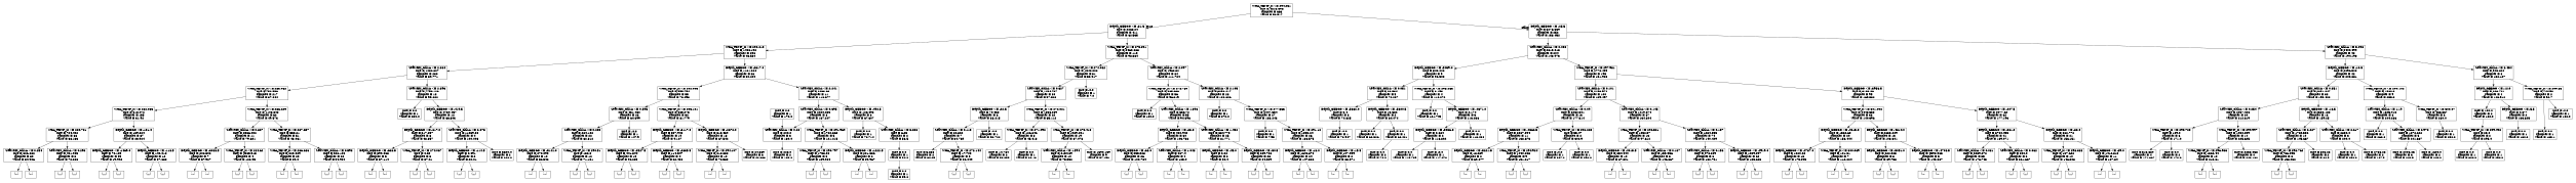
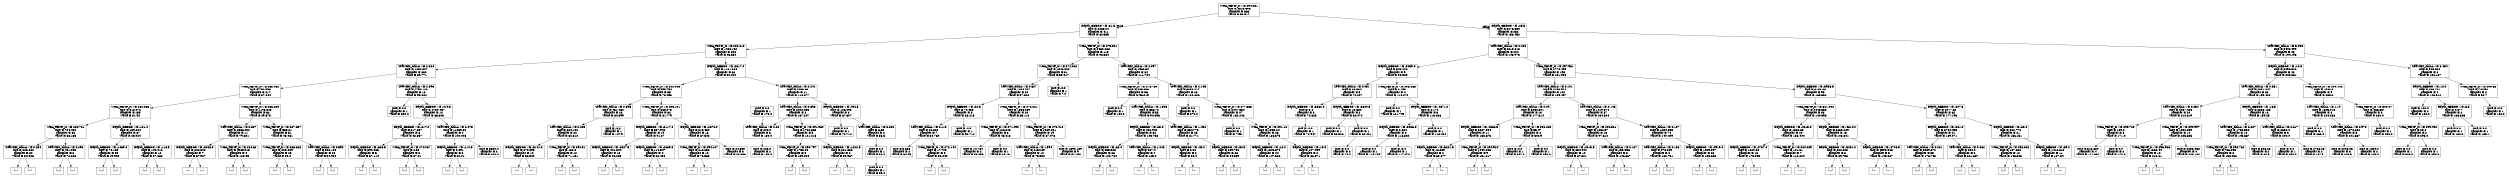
  digraph {
    node [shape=box]
    n1 [label="WOA_TEMP_K <= 294.231\nmse = 4813.596\nsamples = 663\nvalue = 98.917"]
    n2 [label="Depth_GEBCO <= -81.5\nmse = 2263.24\nsamples = 411\nvalue = 62.535"]
    n3 [label="Depth_GEBCO <= -25.5\nmse = 3276.559\nsamples = 252\nvalue = 158.452"]
    n4 [label="WOA_TEMP_K <= 290.213\nmse = 1488.192\nsamples = 296\nvalue = 48.534"]
    n5 [label="WOA_TEMP_K <= 275.891\nmse = 2460.668\nsamples = 115\nvalue = 98.384"]
    n6 [label="SeaWIFs_ChlrA <= 0.056\nmse = 2815.013\nsamples = 204\nvalue = 148.973"]
    n7 [label="SeaWIFs_ChlrA <= 5.098\nmse = 3400.499\nsamples = 48\nvalue = 194.198"]
    n8 [label="SeaWIFs_ChlrA <= 2.364\nmse = 1232.607\nsamples = 230\nvalue = 39.771"]
    n9 [label="Depth_GEBCO <= -2317.0\nmse = 1131.364\nsamples = 66\nvalue = 80.204"]
    n10 [label="WOA_TEMP_K <= 274.062\nmse = 1548.008\nsamples = 31\nvalue = 53.917"]
    n11 [label="SeaWIFs_ChlrA <= 2.097\nmse = 1963.32\nsamples = 84\nvalue = 111.724"]
    n12 [label="WOA_TEMP_K <= 283.962\nmse = 752.556\nsamples = 217\nvalue = 37.044"]
    n13 [label="SeaWIFs_ChlrA <= 2.393\nmse = 7790.126\nsamples = 13\nvalue = 95.602"]
    n14 [label="WOA_TEMP_K <= 292.005\nmse = 595.794\nsamples = 55\nvalue = 73.493"]
    n15 [label="SeaWIFs_ChlrA <= 2.241\nmse = 2463.63\nsamples = 11\nvalue = 118.677"]
    n16 [label="WOA_TEMP_K <= 282.083\nmse = 518.472\nsamples = 155\nvalue = 31.92"]
    n17 [label="WOA_TEMP_K <= 286.229\nmse = 1103.843\nsamples = 62\nvalue = 49.573"]
    n18 [label="mse = 0.0\nsamples = 1\nvalue = 230.0"]
    n19 [label="Depth_GEBCO <= -419.5\nmse = 4759.437\nsamples = 12\nvalue = 66.803"]
    n20 [label="WOA_TEMP_K <= 280.781\nmse = 724.402\nsamples = 88\nvalue = 38.133"]
    n21 [label="Depth_GEBCO <= -131.0\nmse = 139.824\nsamples = 67\nvalue = 23.924"]
    n22 [label="SeaWIFs_ChlrA <= 0.827\nmse = 2536.402\nsamples = 11\nvalue = 79.601"]
    n23 [label="WOA_TEMP_K <= 287.657\nmse = 555.21\nsamples = 51\nvalue = 43.061"]
    n24 [label="SeaWIFs_ChlrA <= 0.254\nmse = 626.662\nsamples = 80\nvalue = 34.906"]
    n25 [label="SeaWIFs_ChlrA <= 0.293\nmse = 481.985\nsamples = 8\nvalue = 72.288"]
    n26 [label="Depth_GEBCO <= -1469.0\nmse = 70.185\nsamples = 55\nvalue = 19.992"]
    n27 [label="Depth_GEBCO <= -118.5\nmse = 140.018\nsamples = 12\nvalue = 37.688"]
    n28 [label="(...)"]
    n29 [label="(...)"]
    n30 [label="(...)"]
    n31 [label="(...)"]
    n32 [label="(...)"]
    n33 [label="(...)"]
    n34 [label="(...)"]
    n35 [label="(...)"]
    n36 [label="Depth_GEBCO <= -3088.5\nmse = 202.302\nsamples = 7\nvalue = 57.927"]
    n37 [label="WOA_TEMP_K <= 284.62\nmse = 4385.913\nsamples = 4\nvalue = 122.95"]
    n38 [label="WOA_TEMP_K <= 286.686\nmse = 225.029\nsamples = 25\nvalue = 29.0"]
    n39 [label="SeaWIFs_ChlrA <= 0.593\nmse = 526.108\nsamples = 26\nvalue = 54.934"]
    n40 [label="(...)"]
    n41 [label="(...)"]
    n42 [label="(...)"]
    n43 [label="(...)"]
    n44 [label="(...)"]
    n45 [label="(...)"]
    n46 [label="(...)"]
    n47 [label="(...)"]
    n48 [label="Depth_GEBCO <= -617.0\nmse = 317.857\nsamples = 8\nvalue = 48.357"]
    n49 [label="SeaWIFs_ChlrA <= 2.673\nmse = 11039.38\nsamples = 4\nvalue = 100.006"]
    n50 [label="Depth_GEBCO <= -638.5\nmse = 399.068\nsamples = 5\nvalue = 57.114"]
    n51 [label="WOA_TEMP_K <= 274.067\nmse = 0.65\nsamples = 3\nvalue = 37.41"]
    n52 [label="Depth_GEBCO <= -114.5\nmse = 0.491\nsamples = 2\nvalue = 20.01"]
    n53 [label="mse = 3600.0\nsamples = 2\nvalue = 220.0"]
    n54 [label="(...)"]
    n55 [label="(...)"]
    n56 [label="(...)"]
    n57 [label="(...)"]
    n58 [label="(...)"]
    n59 [label="(...)"]
    n60 [label="SeaWIFs_ChlrA <= 0.595\nmse = 451.482\nsamples = 23\nvalue = 64.399"]
    n61 [label="WOA_TEMP_K <= 293.101\nmse = 583.275\nsamples = 32\nvalue = 81.779"]
    n62 [label="SeaWIFs_ChlrA <= 0.395\nmse = 2020.233\nsamples = 8\nvalue = 137.247"]
    n63 [label="Depth_GEBCO <= -492.5\nmse = 126.495\nsamples = 3\nvalue = 67.607"]
    n64 [label="SeaWIFs_ChlrA <= 0.253\nmse = 284.102\nsamples = 22\nvalue = 62.312"]
    n65 [label="mse = -0.0\nsamples = 1\nvalue = 147.9"]
    n66 [label="Depth_GEBCO <= -3117.0\nmse = 537.946\nsamples = 19\nvalue = 91.27"]
    n67 [label="Depth_GEBCO <= -2672.0\nmse = 313.439\nsamples = 13\nvalue = 67.542"]
    n68 [label="Depth_GEBCO <= -5141.0\nmse = 270.095\nsamples = 10\nvalue = 52.542"]
    n69 [label="WOA_TEMP_K <= 290.51\nmse = 132.3\nsamples = 12\nvalue = 71.151"]
    n70 [label="(...)"]
    n71 [label="(...)"]
    n72 [label="(...)"]
    n73 [label="(...)"]
    n74 [label="Depth_GEBCO <= -3527.5\nmse = 441.844\nsamples = 15\nvalue = 96.285"]
    n75 [label="Depth_GEBCO <= -2835.5\nmse = 114.547\nsamples = 4\nvalue = 62.436"]
    n76 [label="WOA_TEMP_K <= 294.107\nmse = 218.638\nsamples = 10\nvalue = 72.583"]
    n77 [label="mse = 24.889\nsamples = 3\nvalue = 42.333"]
    n78 [label="(...)"]
    n79 [label="(...)"]
    n80 [label="(...)"]
    n81 [label="(...)"]
    n82 [label="(...)"]
    n83 [label="(...)"]
    n84 [label="SeaWIFs_ChlrA <= 0.26\nmse = 200.0\nsamples = 3\nvalue = 180.0"]
    n85 [label="WOA_TEMP_K <= 291.969\nmse = 1760.363\nsamples = 5\nvalue = 121.215"]
    n86 [label="mse = 0.0\nsamples = 1\nvalue = 78.714"]
    n87 [label="SeaWIFs_ChlrA <= 3.238\nmse = 6.25\nsamples = 2\nvalue = 56.5"]
    n88 [label="mse = 225.0\nsamples = 2\nvalue = 185.0"]
    n89 [label="WOA_TEMP_K <= 290.797\nmse = 1758.38\nsamples = 3\nvalue = 139.964"]
    n90 [label="Depth_GEBCO <= -1222.5\nmse = 201.336\nsamples = 2\nvalue = 89.967"]
    n91 [label="mse = 0.0\nsamples = 1\nvalue = 170.0"]
    n92 [label="(...)"]
    n93 [label="(...)"]
    n94 [label="(...)"]
    n95 [label="(...)"]
    n96 [label="mse = 0.0\nsamples = 1\nvalue = 54.0"]
    n97 [label="mse = 0.0\nsamples = 1\nvalue = 59.0"]
    n98 [label="SeaWIFs_ChlrA <= 0.627\nmse = 1484.737\nsamples = 30\nvalue = 57.526"]
    n99 [label="mse = -0.0\nsamples = 1\nvalue = 7.0"]
    n100 [label="WOA_TEMP_K <= 278.769\nmse = 685.636\nsamples = 56\nvalue = 96.319"]
    n101 [label="SeaWIFs_ChlrA <= 2.105\nmse = 3056.217\nsamples = 28\nvalue = 138.606"]
    n102 [label="Depth_GEBCO <= -22.5\nmse = 70.458\nsamples = 8\nvalue = 38.215"]
    n103 [label="WOA_TEMP_K <= 272.021\nmse = 1836.289\nsamples = 22\nvalue = 65.112"]
    n104 [label="SeaWIFs_ChlrA <= 0.113\nmse = 20.802\nsamples = 7\nvalue = 34.769"]
-   n105 [label="mse = -0.0\nsamples = 1\nvalue = 53.722"]
+   n105 [label="mse = -0.0\nsamples = 1\nvalue = 53.712"]
    n106 [label="WOA_TEMP_K <= 271.492\nmse = 126.646\nsamples = 3\nvalue = 45.413"]
    n107 [label="WOA_TEMP_K <= 273.418\nmse = 1989.291\nsamples = 19\nvalue = 67.476"]
    n108 [label="mse = 5.856\nsamples = 2\nvalue = 30.29"]
    n109 [label="WOA_TEMP_K <= 272.144\nmse = 17.703\nsamples = 5\nvalue = 36.049"]
    n110 [label="(...)"]
    n111 [label="(...)"]
    n112 [label="mse = 14.784\nsamples = 2\nvalue = 53.055"]
    n113 [label="mse = 0.0\nsamples = 1\nvalue = 30.13"]
    n114 [label="SeaWIFs_ChlrA <= 1.594\nmse = 2154.69\nsamples = 10\nvalue = 75.552"]
    n115 [label="mse = 1590.139\nsamples = 9\nvalue = 57.198"]
    n116 [label="(...)"]
    n117 [label="(...)"]
    n118 [label="mse = 0.0\nsamples = 1\nvalue = 180.0"]
    n119 [label="SeaWIFs_ChlrA <= 1.396\nmse = 536.72\nsamples = 55\nvalue = 94.396"]
    n120 [label="mse = 0.0\nsamples = 1\nvalue = 270.0"]
    n121 [label="WOA_TEMP_K <= 277.555\nmse = 2447.534\nsamples = 27\nvalue = 133.243"]
    n122 [label="Depth_GEBCO <= -23.5\nmse = 480.942\nsamples = 30\nvalue = 103.738"]
    n123 [label="SeaWIFs_ChlrA <= 1.432\nmse = 334.775\nsamples = 25\nvalue = 81.771"]
    n124 [label="Depth_GEBCO <= -68.0\nmse = 355.528\nsamples = 26\nvalue = 100.784"]
    n125 [label="SeaWIFs_ChlrA <= 1.048\nmse = 867.4\nsamples = 4\nvalue = 125.4"]
    n126 [label="Depth_GEBCO <= -45.0\nmse = 0.32\nsamples = 2\nvalue = 50.4"]
    n127 [label="Depth_GEBCO <= -50.5\nmse = 269.788\nsamples = 23\nvalue = 84.539"]
    n128 [label="(...)"]
    n129 [label="(...)"]
    n130 [label="(...)"]
    n131 [label="(...)"]
    n132 [label="(...)"]
    n133 [label="(...)"]
    n134 [label="(...)"]
    n135 [label="(...)"]
    n136 [label="mse = 0.0\nsamples = 1\nvalue = 7.95"]
    n137 [label="WOA_TEMP_K <= 291.12\nmse = 1855.24\nsamples = 26\nvalue = 138.575"]
    n138 [label="Depth_GEBCO <= -18.0\nmse = 1646.878\nsamples = 24\nvalue = 147.326"]
    n139 [label="Depth_GEBCO <= -15.5\nmse = 107.959\nsamples = 2\nvalue = 88.571"]
    n140 [label="(...)"]
    n141 [label="(...)"]
    n142 [label="(...)"]
    n143 [label="(...)"]
    n144 [label="Depth_GEBCO <= -5439.0\nmse = 540.228\nsamples = 9\nvalue = 96.503"]
    n145 [label="WOA_TEMP_K <= 297.981\nmse = 2778.459\nsamples = 195\nvalue = 151.986"]
    n146 [label="Depth_GEBCO <= -10.5\nmse = 3096.523\nsamples = 42\nvalue = 203.681"]
    n147 [label="SeaWIFs_ChlrA <= 8.454\nmse = 948.824\nsamples = 6\nvalue = 132.127"]
    n148 [label="SeaWIFs_ChlrA <= 0.051\nmse = 26.534\nsamples = 5\nvalue = 72.237"]
    n149 [label="WOA_TEMP_K <= 298.263\nmse = 8.193\nsamples = 4\nvalue = 118.072"]
    n150 [label="SeaWIFs_ChlrA <= 0.101\nmse = 2153.974\nsamples = 100\nvalue = 139.497"]
    n151 [label="Depth_GEBCO <= -3956.5\nmse = 3103.06\nsamples = 95\nvalue = 165.532"]
    n152 [label="Depth_GEBCO <= -5662.0\nmse = 3.4\nsamples = 3\nvalue = 74.825"]
    n153 [label="Depth_GEBCO <= -5600.5\nmse = 15.582\nsamples = 2\nvalue = 64.474"]
    n154 [label="mse = 0.0\nsamples = 1\nvalue = 121.745"]
    n155 [label="Depth_GEBCO <= -4671.0\nmse = 2.174\nsamples = 3\nvalue = 116.236"]
    n156 [label="mse = -0.0\nsamples = 1\nvalue = 78.947"]
    n157 [label="mse = 0.0\nsamples = 1\nvalue = 60.526"]
    n158 [label="mse = 0.0\nsamples = 1\nvalue = 68.421"]
    n159 [label="mse = 0.0\nsamples = 2\nvalue = 74.0"]
    n160 [label="Depth_GEBCO <= -5036.5\nmse = 0.684\nsamples = 2\nvalue = 116.802"]
    n161 [label="mse = 0.0\nsamples = 1\nvalue = 113.404"]
    n162 [label="mse = 0.0\nsamples = 1\nvalue = 115.789"]
    n163 [label="mse = -0.0\nsamples = 1\nvalue = 117.478"]
    n164 [label="SeaWIFs_ChlrA <= 0.09\nmse = 6462.301\nsamples = 13\nvalue = 177.314"]
    n165 [label="SeaWIFs_ChlrA <= 0.145\nmse = 1419.874\nsamples = 87\nvalue = 134.804"]
    n166 [label="WOA_TEMP_K <= 301.092\nmse = 2448.553\nsamples = 33\nvalue = 140.396"]
    n167 [label="Depth_GEBCO <= -207.5\nmse = 2977.62\nsamples = 62\nvalue = 177.193"]
    n168 [label="Depth_GEBCO <= -4862.5\nmse = 2087.594\nsamples = 11\nvalue = 138.673"]
    n169 [label="WOA_TEMP_K <= 296.223\nmse = 55.47\nsamples = 2\nvalue = 302.9"]
    n170 [label="WOA_TEMP_K <= 296.521\nmse = 1052.57\nsamples = 13\nvalue = 97.612"]
    n171 [label="SeaWIFs_ChlrA <= 0.157\nmse = 1234.555\nsamples = 74\nvalue = 140.429"]
    n172 [label="Depth_GEBCO <= -5221.5\nmse = 18.689\nsamples = 2\nvalue = 69.677"]
    n173 [label="WOA_TEMP_K <= 294.924\nmse = 1440.863\nsamples = 9\nvalue = 151.217"]
    n174 [label="mse = -0.0\nsamples = 1\nvalue = 307.2"]
    n175 [label="mse = 0.0\nsamples = 1\nvalue = 290.0"]
    n176 [label="(...)"]
    n177 [label="(...)"]
    n178 [label="(...)"]
    n179 [label="(...)"]
    n180 [label="Depth_GEBCO <= -4015.5\nmse = 654.444\nsamples = 10\nvalue = 87.801"]
    n181 [label="SeaWIFs_ChlrA <= 0.137\nmse = 155.556\nsamples = 3\nvalue = 146.667"]
    n182 [label="SeaWIFs_ChlrA <= 0.156\nmse = 978.289\nsamples = 6\nvalue = 182.751"]
    n183 [label="Depth_GEBCO <= -4919.0\nmse = 1039.897\nsamples = 68\nvalue = 135.683"]
    n184 [label="(...)"]
    n185 [label="(...)"]
    n186 [label="(...)"]
    n187 [label="(...)"]
    n188 [label="(...)"]
    n189 [label="(...)"]
    n190 [label="(...)"]
    n191 [label="(...)"]
    n192 [label="Depth_GEBCO <= -4615.5\nmse = 1582.65\nsamples = 20\nvalue = 156.444"]
    n193 [label="Depth_GEBCO <= -4814.0\nmse = 2635.209\nsamples = 13\nvalue = 108.301"]
    n194 [label="Depth_GEBCO <= -381.0\nmse = 3780.455\nsamples = 41\nvalue = 189.071"]
    n195 [label="Depth_GEBCO <= -88.0\nmse = 862.772\nsamples = 21\nvalue = 156.151"]
    n196 [label="Depth_GEBCO <= -4787.0\nmse = 1020.32\nsamples = 13\nvalue = 175.395"]
    n197 [label="WOA_TEMP_K <= 300.069\nmse = 101.31\nsamples = 7\nvalue = 112.224"]
    n198 [label="Depth_GEBCO <= -5051.0\nmse = 622.023\nsamples = 8\nvalue = 89.758"]
    n199 [label="Depth_GEBCO <= -4708.5\nmse = 4598.563\nsamples = 5\nvalue = 145.387"]
    n200 [label="(...)"]
    n201 [label="(...)"]
    n202 [label="(...)"]
    n203 [label="(...)"]
    n204 [label="(...)"]
    n205 [label="(...)"]
    n206 [label="(...)"]
    n207 [label="(...)"]
    n208 [label="SeaWIFs_ChlrA <= 0.081\nmse = 3239.672\nsamples = 35\nvalue = 176.743"]
    n209 [label="SeaWIFs_ChlrA <= 0.062\nmse = 800.0\nsamples = 6\nvalue = 261.667"]
    n210 [label="WOA_TEMP_K <= 298.388\nmse = 187.622\nsamples = 10\nvalue = 146.308"]
    n211 [label="Depth_GEBCO <= -69.0\nmse = 1412.813\nsamples = 11\nvalue = 167.84"]
    n212 [label="(...)"]
    n213 [label="(...)"]
    n214 [label="(...)"]
    n215 [label="(...)"]
    n216 [label="(...)"]
    n217 [label="(...)"]
    n218 [label="(...)"]
    n219 [label="(...)"]
    n220 [label="SeaWIFs_ChlrA <= 0.351\nmse = 2851.047\nsamples = 33\nvalue = 195.403"]
    n221 [label="WOA_TEMP_K <= 299.102\nmse = 1560.0\nsamples = 9\nvalue = 255.0"]
    n222 [label="Depth_GEBCO <= -12.0\nmse = 223.721\nsamples = 4\nvalue = 146.912"]
    n223 [label="WOA_TEMP_K <= 299.83\nmse = 744.98\nsamples = 2\nvalue = 92.7"]
    n224 [label="SeaWIFs_ChlrA <= 0.254\nmse = 2057.426\nsamples = 20\nvalue = 212.619"]
    n225 [label="Depth_GEBCO <= -16.5\nmse = 2588.188\nsamples = 13\nvalue = 159.25"]
    n226 [label="SeaWIFs_ChlrA <= 1.19\nmse = 1645.918\nsamples = 6\nvalue = 244.286"]
    n227 [label="WOA_TEMP_K <= 300.07\nmse = 466.667\nsamples = 3\nvalue = 280.0"]
    n228 [label="WOA_TEMP_K <= 295.723\nmse = 189.0\nsamples = 6\nvalue = 171.0"]
    n229 [label="WOA_TEMP_K <= 299.997\nmse = 1930.859\nsamples = 14\nvalue = 225.625"]
    n230 [label="SeaWIFs_ChlrA <= 2.227\nmse = 1769.556\nsamples = 10\nvalue = 145.667"]
    n231 [label="SeaWIFs_ChlrA <= 2.617\nmse = 2830.0\nsamples = 3\nvalue = 200.0"]
    n232 [label="mse = 313.889\nsamples = 4\nvalue = 171.667"]
    n233 [label="mse = 0.0\nsamples = 2\nvalue = 170.0"]
    n234 [label="WOA_TEMP_K <= 296.933\nmse = 1366.44\nsamples = 10\nvalue = 213.81"]
    n235 [label="mse = 2233.058\nsamples = 4\nvalue = 248.182"]
    n236 [label="(...)"]
    n237 [label="(...)"]
    n238 [label="WOA_TEMP_K <= 298.762\nmse = 736.095\nsamples = 8\nvalue = 158.462"]
    n239 [label="mse = 506.25\nsamples = 2\nvalue = 62.5"]
    n240 [label="mse = 0.0\nsamples = 1\nvalue = 250.0"]
    n241 [label="mse = 2756.25\nsamples = 2\nvalue = 187.5"]
    n242 [label="(...)"]
    n243 [label="(...)"]
    n244 [label="mse = 0.0\nsamples = 1\nvalue = 260.0"]
    n245 [label="SeaWIFs_ChlrA <= 2.978\nmse = 1872.222\nsamples = 5\nvalue = 241.667"]
    n246 [label="mse = 0.0\nsamples = 1\nvalue = 250.0"]
    n247 [label="mse = 2006.25\nsamples = 3\nvalue = 242.5"]
    n248 [label="mse = 1600.0\nsamples = 2\nvalue = 240.0"]
    n249 [label="WOA_TEMP_K <= 299.492\nmse = 25.0\nsamples = 2\nvalue = 295.0"]
    n250 [label="mse = 0.0\nsamples = 1\nvalue = 300.0"]
    n251 [label="mse = 0.0\nsamples = 1\nvalue = 290.0"]
    n252 [label="mse = 100.0\nsamples = 2\nvalue = 160.0"]
    n253 [label="Depth_GEBCO <= -5.5\nmse = 4.877\nsamples = 2\nvalue = 133.825"]
    n254 [label="mse = -0.0\nsamples = 1\nvalue = 182.0"]
    n255 [label="mse = 0.0\nsamples = 1\nvalue = 130.0"]
    n256 [label="mse = 0.0\nsamples = 1\nvalue = 135.1"]
    n1 -> n2 [headlabel=True labelangle=45 labeldistance=2.5]
    n1 -> n3 [headlabel=False labelangle=-45 labeldistance=2.5]
    n2 -> n4
    n2 -> n5
    n3 -> n6
    n3 -> n7
    n4 -> n8
    n4 -> n9
    n5 -> n10
    n5 -> n11
    n6 -> n144
    n6 -> n145
    n7 -> n146
    n7 -> n147
    n8 -> n12
    n8 -> n13
    n9 -> n14
    n9 -> n15
    n10 -> n98
    n10 -> n99
    n11 -> n100
    n11 -> n101
    n12 -> n16
    n12 -> n17
    n13 -> n18
    n13 -> n19
    n14 -> n60
    n14 -> n61
    n15 -> n62
    n15 -> n63
    n16 -> n20
    n16 -> n21
    n17 -> n22
    n17 -> n23
    n19 -> n48
    n19 -> n49
    n20 -> n24
    n20 -> n25
    n21 -> n26
    n21 -> n27
    n22 -> n36
    n22 -> n37
    n23 -> n38
    n23 -> n39
    n24 -> n28
    n24 -> n29
    n25 -> n30
    n25 -> n31
    n26 -> n32
    n26 -> n33
    n27 -> n34
    n27 -> n35
    n36 -> n40
    n36 -> n41
    n37 -> n42
    n37 -> n43
    n38 -> n44
    n38 -> n45
    n39 -> n46
    n39 -> n47
    n48 -> n50
    n48 -> n51
    n49 -> n52
    n49 -> n53
    n50 -> n54
    n50 -> n55
    n51 -> n56
    n51 -> n57
    n52 -> n58
    n52 -> n59
    n60 -> n64
    n60 -> n65
    n61 -> n66
    n61 -> n67
    n62 -> n84
    n62 -> n85
    n63 -> n86
    n63 -> n87
    n64 -> n68
    n64 -> n69
    n66 -> n74
    n66 -> n75
    n67 -> n76
    n67 -> n77
    n68 -> n70
    n68 -> n71
    n69 -> n72
    n69 -> n73
    n74 -> n78
    n74 -> n79
    n75 -> n80
    n75 -> n81
    n76 -> n82
    n76 -> n83
    n84 -> n88
    n85 -> n89
    n85 -> n90
    n87 -> n96
    n89 -> n92
    n89 -> n93
    n90 -> n94
    n90 -> n95
    n91 -> n84
    n96 -> n97
    n98 -> n102
    n98 -> n103
    n100 -> n118
    n100 -> n119
    n101 -> n120
    n101 -> n121
    n102 -> n104
    n102 -> n105
    n103 -> n106
    n103 -> n107
    n104 -> n108
    n104 -> n109
    n106 -> n112
    n106 -> n113
    n107 -> n114
    n107 -> n115
    n109 -> n110
    n109 -> n111
    n114 -> n116
    n114 -> n117
    n119 -> n122
    n119 -> n123
    n121 -> n136
    n121 -> n137
    n122 -> n124
    n122 -> n125
    n123 -> n126
    n123 -> n127
    n124 -> n128
    n124 -> n129
    n125 -> n130
    n125 -> n131
    n126 -> n132
    n126 -> n133
    n127 -> n134
    n127 -> n135
    n137 -> n138
    n137 -> n139
    n138 -> n140
    n138 -> n141
    n139 -> n142
    n139 -> n143
    n144 -> n148
    n144 -> n149
    n145 -> n150
    n145 -> n151
    n146 -> n220
    n146 -> n221
    n147 -> n222
    n147 -> n223
    n148 -> n152
    n148 -> n153
    n149 -> n154
    n149 -> n155
    n150 -> n164
    n150 -> n165
    n151 -> n166
    n151 -> n167
    n152 -> n156
    n153 -> n157
    n153 -> n158
    n155 -> n160
    n155 -> n161
    n158 -> n159
    n160 -> n162
    n160 -> n163
    n164 -> n168
    n164 -> n169
    n165 -> n170
    n165 -> n171
    n166 -> n192
    n166 -> n193
    n167 -> n194
    n167 -> n195
    n168 -> n172
    n168 -> n173
    n169 -> n174
    n169 -> n175
    n170 -> n180
    n170 -> n181
    n171 -> n182
    n171 -> n183
    n172 -> n176
    n172 -> n177
    n173 -> n178
    n173 -> n179
    n180 -> n184
    n180 -> n185
    n181 -> n186
    n181 -> n187
    n182 -> n188
    n182 -> n189
    n183 -> n190
    n183 -> n191
    n192 -> n196
    n192 -> n197
    n193 -> n198
    n193 -> n199
    n194 -> n208
    n194 -> n209
    n195 -> n210
    n195 -> n211
    n196 -> n200
    n196 -> n201
    n197 -> n202
    n197 -> n203
    n198 -> n204
    n198 -> n205
    n199 -> n206
    n199 -> n207
    n208 -> n212
    n208 -> n213
    n209 -> n214
    n209 -> n215
    n210 -> n216
    n210 -> n217
    n211 -> n218
    n211 -> n219
    n220 -> n224
    n220 -> n225
    n221 -> n226
    n221 -> n227
    n222 -> n252
    n222 -> n253
    n223 -> n254
    n224 -> n228
    n224 -> n229
    n225 -> n230
    n225 -> n231
    n226 -> n244
    n226 -> n245
    n227 -> n246
    n228 -> n232
    n228 -> n233
    n229 -> n234
    n229 -> n235
    n230 -> n238
    n230 -> n239
    n231 -> n240
    n231 -> n241
    n234 -> n236
    n234 -> n237
    n238 -> n242
    n238 -> n243
    n245 -> n247
    n245 -> n248
    n249 -> n250
    n249 -> n251
    n252 -> n249
    n253 -> n255
-   n223 -> n256
+   n253 -> n256
  }
